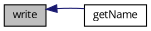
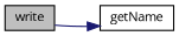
  digraph {
    rankdir=LR
    fontname="Open Sans"
    node [color=black fontname="Open Sans" fontsize=10 shape=record style=filled]
    n1 [fillcolor=grey75 fontcolor=black height=0.2 label=write width=0.4]
    n2 [fillcolor=white height=0.2 label=getName width=0.4]
-   n2 -> n1 [color=midnightblue fontname="Open Sans" fontsize=10 labelfontname=Helvetica labelfontsize=10 style=solid]
+   n1 -> n2 [color=midnightblue fontname="Open Sans" fontsize=10 labelfontname=Helvetica labelfontsize=10 style=solid]
  }
